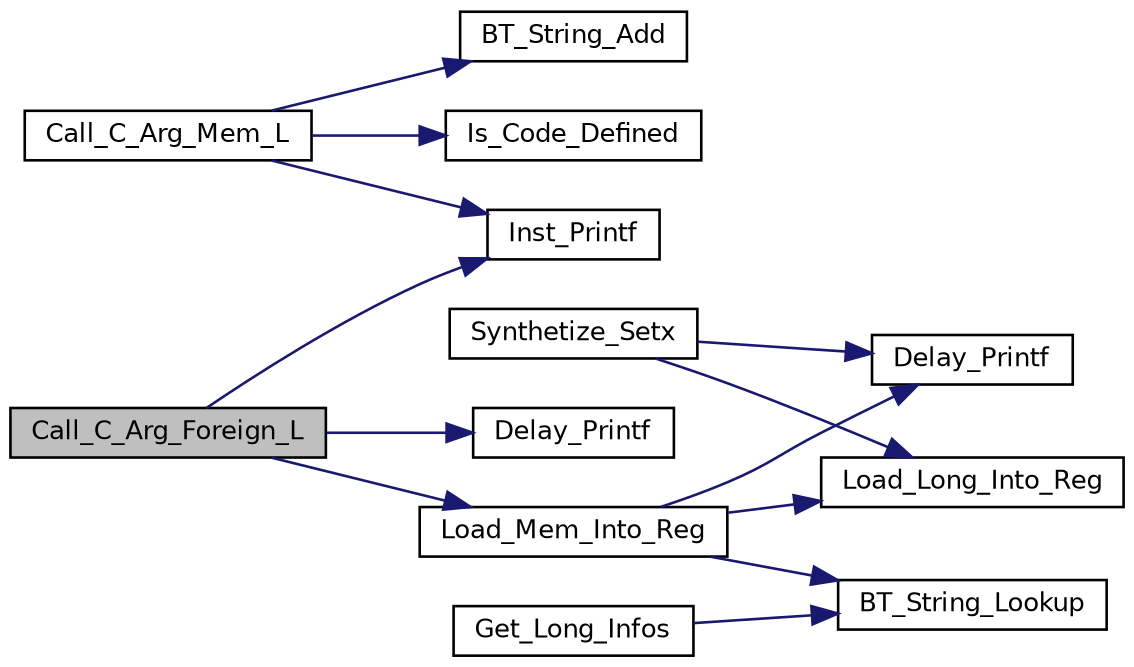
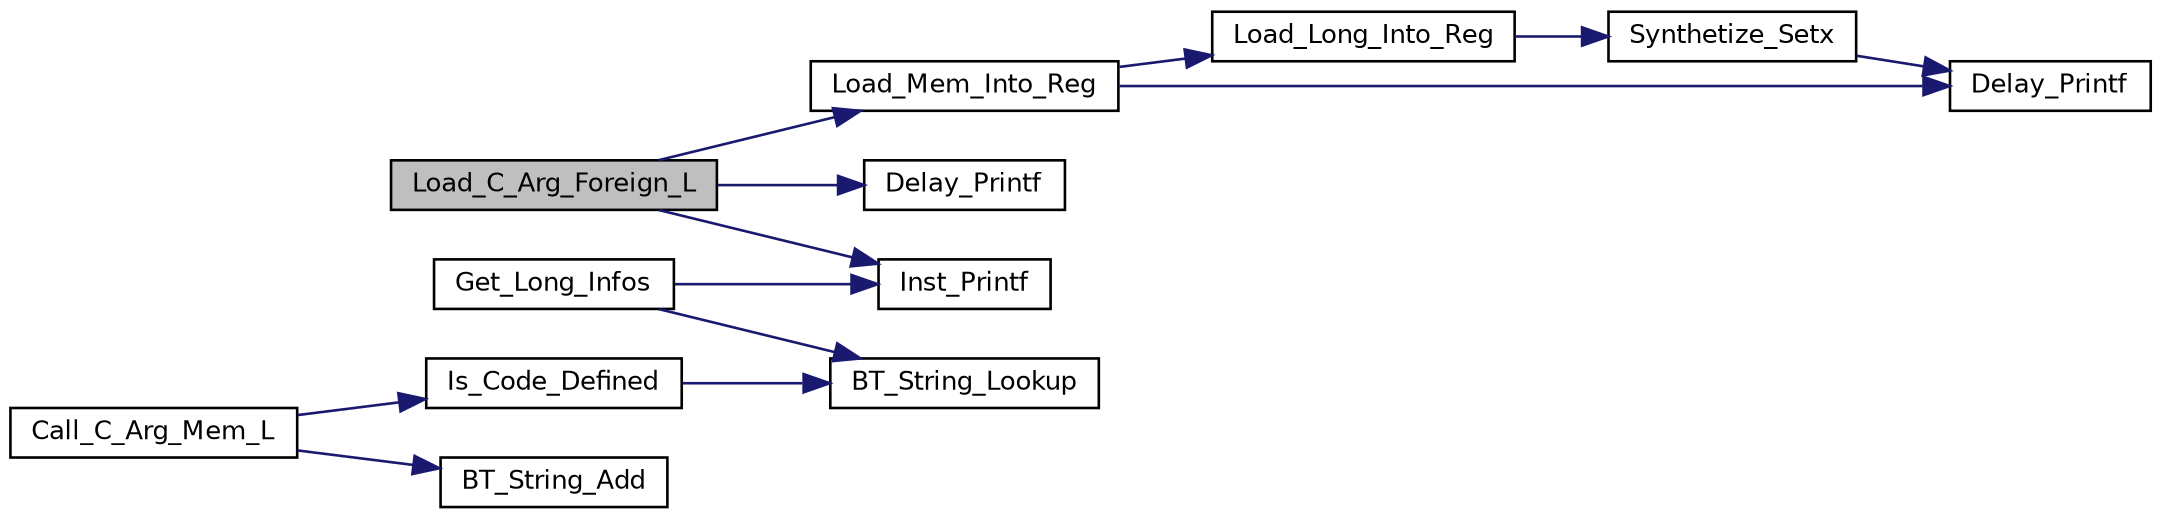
  digraph {
    rankdir=LR
    node [color=black fillcolor=white fontname=Helvetica fontsize=10 shape=record style=filled]
    edge [color=midnightblue fontname=Helvetica fontsize=10 labelfontname=Helvetica labelfontsize=10 style=solid]
-   n1 [fillcolor=grey75 fontcolor=black height=0.2 label=Call_C_Arg_Foreign_L width=0.4]
+   n1 [fillcolor=grey75 fontcolor=black height=0.2 label=Load_C_Arg_Foreign_L width=0.4]
    n2 [height=0.2 label=Inst_Printf width=0.4]
    n3 [height=0.2 label=Load_Mem_Into_Reg width=0.4]
    n4 [height=0.2 label=Delay_Printf width=0.4]
    n5 [height=0.2 label=Call_C_Arg_Mem_L width=0.4]
    n6 [height=0.2 label=Is_Code_Defined width=0.4]
    n7 [height=0.2 label=BT_String_Add width=0.4]
    n8 [height=0.2 label=Load_Long_Into_Reg width=0.4]
    n9 [height=0.2 label=Delay_Printf width=0.4]
    n10 [height=0.2 label=Get_Long_Infos width=0.4]
    n11 [height=0.2 label=BT_String_Lookup width=0.4]
    n12 [height=0.2 label=Synthetize_Setx width=0.4]
    n1 -> n2
    n1 -> n3
    n1 -> n4
    n3 -> n8
    n3 -> n9
-   n5 -> n2
+   n10 -> n2
    n5 -> n6
    n5 -> n7
-   n3 -> n11
-   n12 -> n8
+   n6 -> n11
+   n8 -> n12
    n10 -> n11
    n12 -> n9
  }
